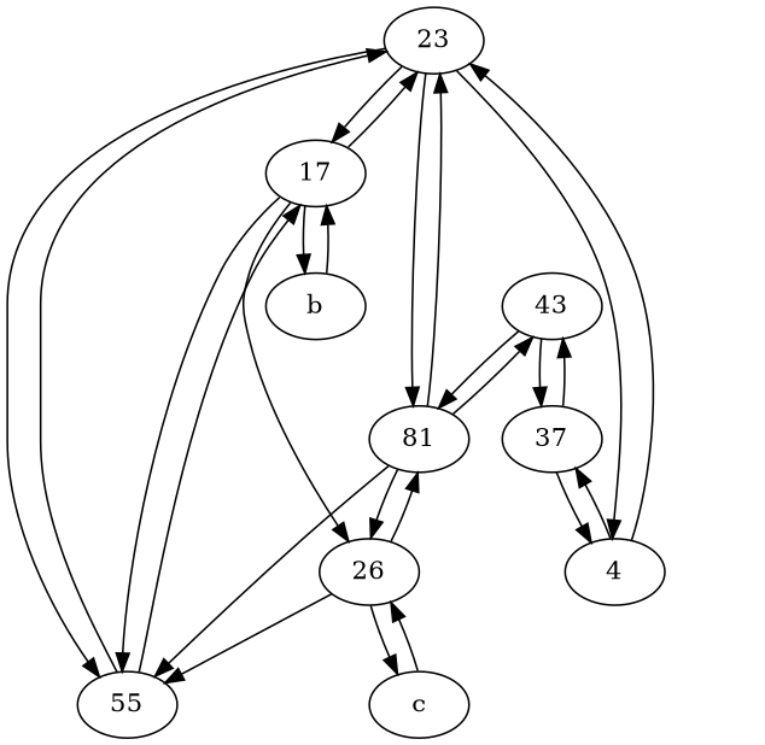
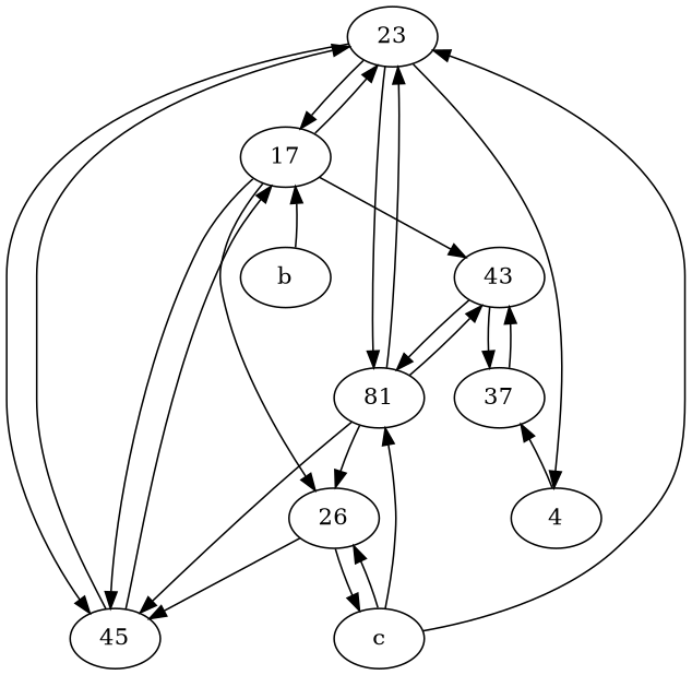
  digraph {
    n1 [label=23]
    17
    n3 [label=81]
    n4 [label=4]
-   45 [label=55]
+   45
    26
    b
    n8 [label=43]
    n9 [label=37]
    c
    n1 -> 17
    n1 -> n3
    n1 -> n4
    n1 -> 45
    17 -> n1
    17 -> 45
    17 -> 26
-   17 -> b
+   17 -> n8
    n3 -> n1
    n3 -> 45
    n3 -> 26
    n3 -> n8
-   n4 -> n1
+   c -> n1
    n4 -> n9
    45 -> n1
    45 -> 17
-   26 -> n3
+   c -> n3
    26 -> 45
    26 -> c
    b -> 17
    n8 -> n3
    n8 -> n9
-   n9 -> n4
    n9 -> n8
    c -> 26
  }
